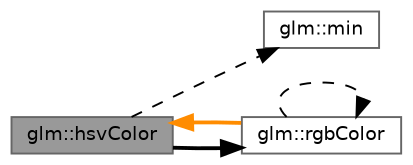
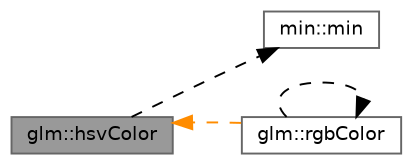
  digraph {
    rankdir=LR
    node [color=grey40 fillcolor=white fontname=Helvetica fontsize=10 shape=box style=filled]
    edge [color=black fontname=Helvetica fontsize=10 labelfontname=Helvetica labelfontsize=10 style=dashed]
    n1 [color=gray40 fillcolor=grey60 fontcolor=black height=0.2 label="glm::hsvColor" width=0.4]
-   n2 [height=0.2 label="glm::min" width=0.4]
+   n2 [height=0.2 label="min::min" width=0.4]
    n3 [height=0.2 label="glm::rgbColor" width=0.4]
    n1 -> n2
-   n1 -> n3 [style=bold]
-   n3 -> n1 [color=darkorange style=bold]
+   n3 -> n1 [color=darkorange]
    n3 -> n3
  }
